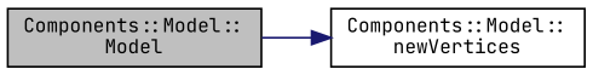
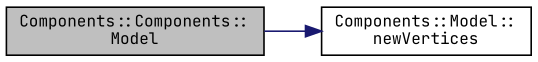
  digraph {
    rankdir=LR
    fontname="JetBrains Mono"
    node [color=black fontname="JetBrains Mono" fontsize=10 shape=record style=filled]
-   n1 [fillcolor=grey75 fontcolor=black height=0.2 label="Components::Model::\lModel" width=0.4]
+   n1 [fillcolor=grey75 fontcolor=black height=0.2 label="Components::Components::\lModel" width=0.4]
    n2 [fillcolor=white height=0.2 label="Components::Model::\lnewVertices" width=0.4]
    n1 -> n2 [color=midnightblue fontname="JetBrains Mono" fontsize=10 labelfontname=Helvetica labelfontsize=10 style=solid]
  }
